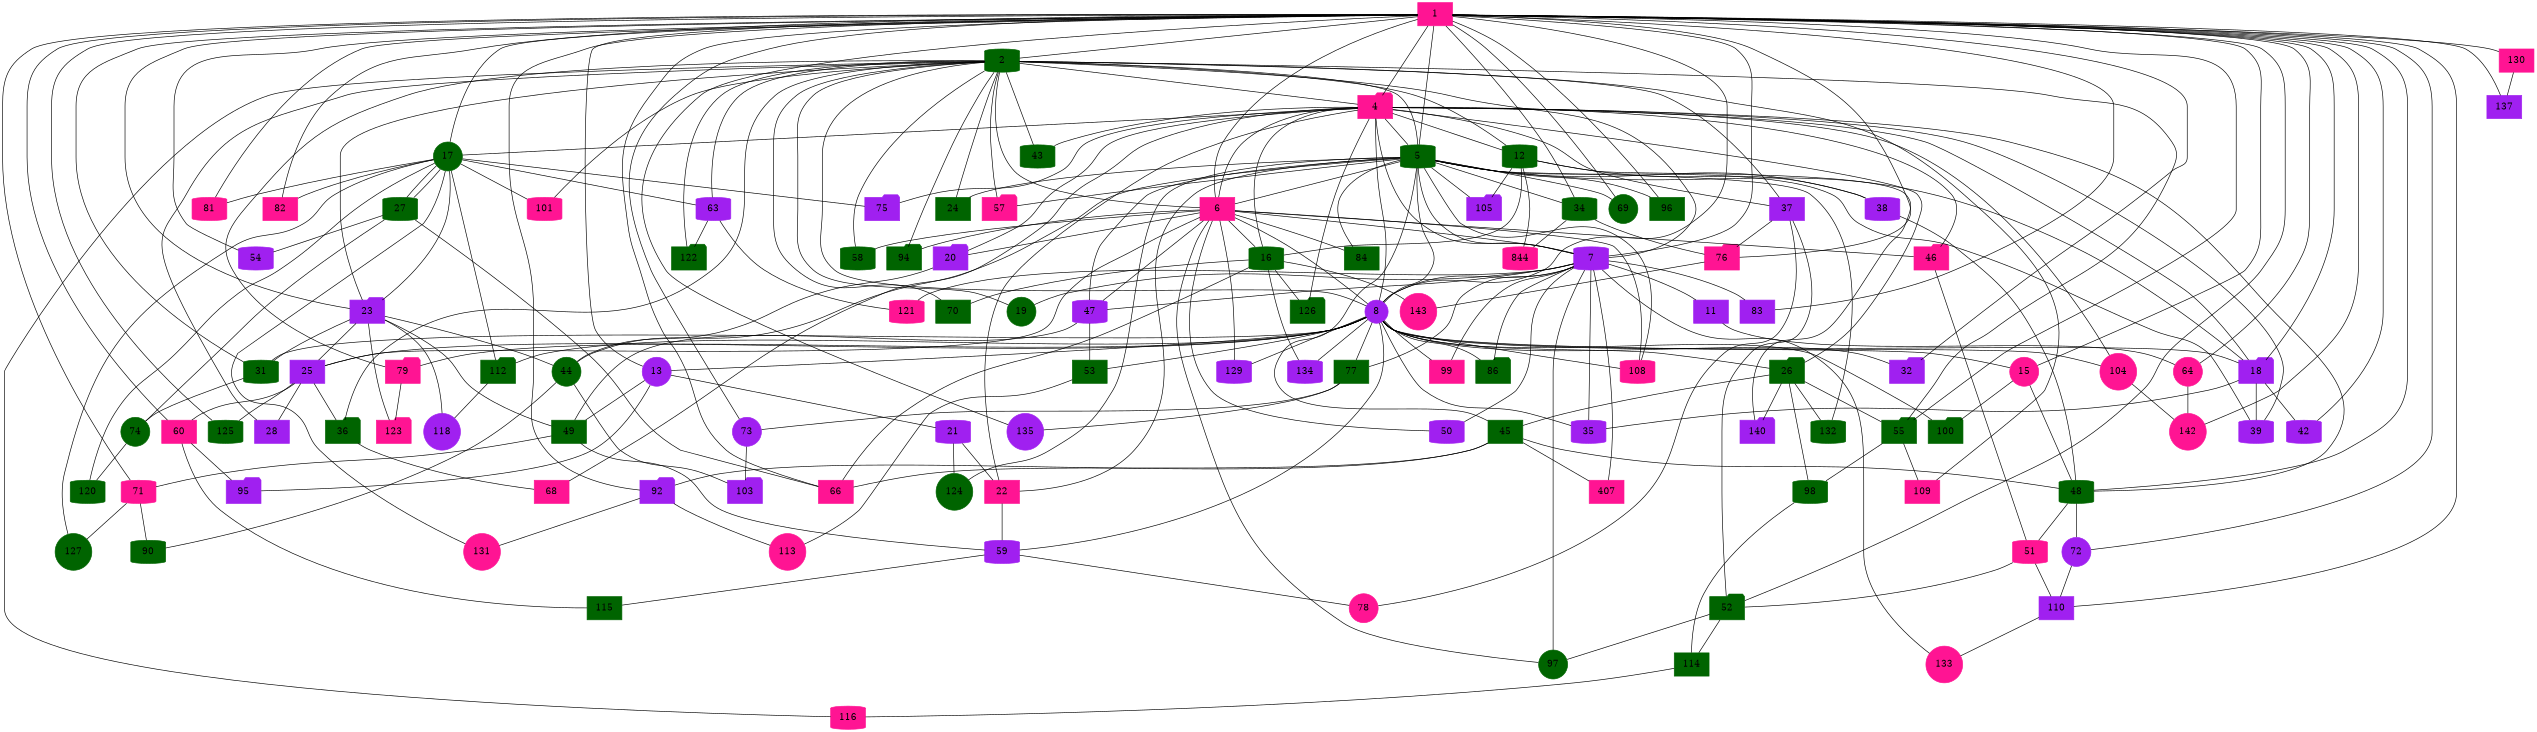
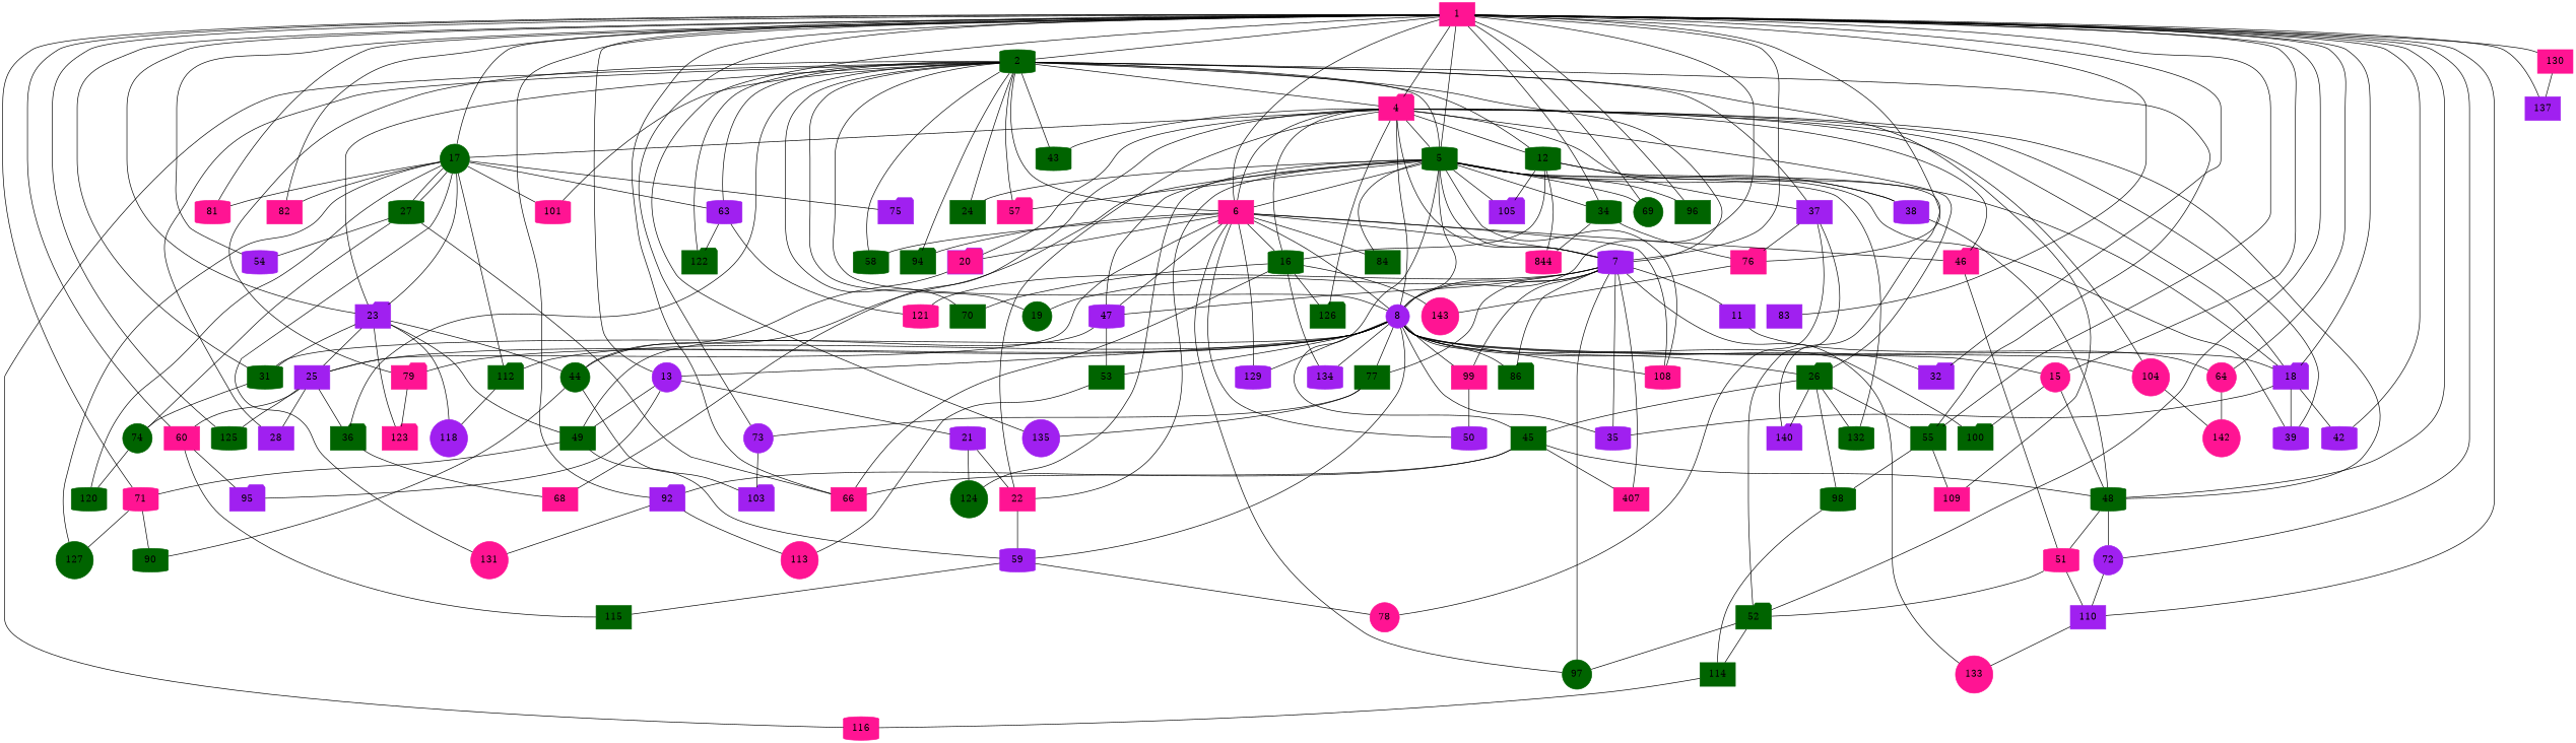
  graph {
    node [color=darkgreen shape=cylinder style=filled]
    1 [color=deeppink shape=box super="+10"]
    2 [super="+3"]
    4 [color=deeppink shape=folder super="+14"]
    5 [super="+33"]
    6 [color=deeppink shape=box super="+73"]
    7 [color=purple super="+9"]
    8 [color=purple shape=circle super="+102"]
    13 [color=purple shape=circle]
    15 [color=deeppink shape=circle]
    17 [shape=circle super="+62"]
    18 [color=purple shape=folder super="+29"]
    23 [color=purple shape=folder super="+40"]
    31
    32 [color=purple shape=folder]
    34
    n16 [color=deeppink label=81]
    42 [color=purple]
    48 [super="+81"]
    52 [shape=folder super="+65"]
    54 [color=purple]
    55 [shape=folder super="+87"]
    60 [color=deeppink shape=box]
    64 [color=deeppink shape=circle]
    66 [color=deeppink shape=box super="+83"]
    69 [shape=circle]
    71 [color=deeppink]
    72 [color=purple shape=circle]
    76 [color=deeppink shape=folder super="+80"]
    82 [color=deeppink shape=box]
    n30 [color=purple label=83 shape=box]
    92 [color=purple shape=folder]
    n32 [color=purple label=73 shape=circle]
    96 [shape=box]
    110 [color=purple shape=box super="+142"]
    125
    130 [color=deeppink shape=box]
    135 [color=purple shape=circle super="+139"]
    137 [color=purple shape=box]
    n39 [color=deeppink label=142 shape=circle]
    12
    19 [shape=circle]
    24 [shape=box]
    28 [color=purple shape=box]
    36 [shape=folder]
    37 [color=purple shape=box]
    43
    57 [color=deeppink shape=folder]
    58
    63 [color=purple]
    70 [shape=box]
    79 [color=deeppink shape=folder]
    94 [shape=folder]
    101 [color=deeppink]
    109 [color=deeppink shape=box]
    116 [color=deeppink]
    122 [shape=folder]
    16 [super="+61"]
-   20 [color=purple shape=folder]
+   20 [color=purple shape=folder fillcolor=deeppink]
    26 [shape=folder super="+106"]
    39 [color=purple super="+89"]
    46 [color=deeppink shape=folder]
    68 [color=deeppink shape=box]
    75 [color=purple shape=folder]
    104 [color=deeppink shape=circle super="+146"]
    126 [shape=folder]
    22 [color=deeppink shape=box]
    38 [color=purple super="+88"]
    44 [shape=circle super="+50"]
    45 [shape=box super="+119"]
    47 [color=purple super="+91"]
    84 [shape=box]
    105 [color=purple shape=folder]
    108 [color=deeppink super="+117"]
    124 [shape=circle]
    132
    25 [color=purple shape=box super="+30"]
    n77 [color=purple label=50]
    97 [shape=circle super="+111"]
    129 [color=purple]
    11 [color=purple shape=box]
    35 [color=purple super="+128"]
    77 [shape=box]
    86 [shape=folder]
    99 [color=deeppink shape=box]
    n85 [color=deeppink label=407 shape=box]
    121 [color=deeppink]
    133 [color=deeppink shape=circle]
    53 [shape=box]
    59 [color=purple super="+138"]
    100 [shape=folder]
    112 [shape=folder]
    134 [color=purple]
    21 [color=purple]
    49 [shape=box super="+67"]
    95 [color=purple shape=folder]
    27 [super="+136"]
    120
    127 [shape=circle]
    131 [color=deeppink shape=circle]
    118 [color=purple shape=circle]
    123 [color=deeppink shape=folder]
    74 [shape=circle]
    n103 [color=deeppink label=844]
    51 [color=deeppink]
    114 [shape=box]
    98
    115 [shape=box]
    90
    143 [color=deeppink shape=circle]
    113 [color=deeppink shape=circle]
    103 [color=purple shape=folder]
    140 [color=purple shape=folder]
    78 [color=deeppink shape=circle]
    1 -- 2 [weight=4]
    1 -- 4 [weight=2]
    1 -- 5 [weight=2]
    1 -- 6 [weight=3]
    1 -- 7 [weight=4]
    1 -- 8 [weight=2]
    1 -- 13
    1 -- 15
    1 -- 17
    1 -- 18
    1 -- 23
    1 -- 31
    1 -- 32
    1 -- 34
    1 -- n16
    1 -- 42
    1 -- 48
    1 -- 52
    1 -- 54
    1 -- 55
    1 -- 60
    1 -- 64
    1 -- 66
    1 -- 69
    1 -- 71
    1 -- 72
    1 -- 76
    1 -- 82
    1 -- n30
    1 -- 92
    1 -- n32
    1 -- 96
    1 -- 110
    1 -- 125
    1 -- 130 [weight=2]
    1 -- 135 [weight=2]
    1 -- 137
-   1 -- n39
    2 -- 4 [weight=2]
    2 -- 5 [weight=2]
    2 -- 6 [weight=2]
    2 -- 7 [weight=4]
    2 -- 8 [weight=2]
    2 -- 23
    2 -- 55
    2 -- 12
    2 -- 19
    2 -- 24
    2 -- 28
    2 -- 36
    2 -- 37
    2 -- 43
    2 -- 57
    2 -- 58
    2 -- 63
    2 -- 70
    2 -- 79
    2 -- 94
    2 -- 101
    2 -- 109
    2 -- 116
    2 -- 122
    4 -- 5
    4 -- 6
    4 -- 7 [weight=3]
    4 -- 8
    4 -- 17
    4 -- 18
    4 -- 48
    4 -- 12
    4 -- 37
    4 -- 43
    4 -- 16
    4 -- 20
    4 -- 26
    4 -- 39
    4 -- 46
    4 -- 68
-   4 -- 75
    4 -- 104
    4 -- 126
    4 -- 22
    5 -- 6
    5 -- 7 [weight=2]
    5 -- 8
    5 -- 18
    5 -- 34
    5 -- 69
    5 -- 96
    5 -- 24
    5 -- 57
    5 -- 39
    5 -- 22
    5 -- 38
    5 -- 44
    5 -- 45
    5 -- 47
    5 -- 84
    5 -- 105
    5 -- 108
    5 -- 124
    5 -- 132
    6 -- 7 [weight=2]
    6 -- 8
    6 -- 58
    6 -- 94
    6 -- 16
    6 -- 20
    6 -- 46
    6 -- 47
    6 -- 84
    6 -- 108
    6 -- 25
    6 -- n77
    6 -- 97
    6 -- 129
    7 -- 8 [weight=2]
-   7 -- n30
    7 -- 19
    7 -- 47
-   7 -- n77
+   99 -- n77
    7 -- 97
    7 -- 11 [weight=2]
    7 -- 35
    7 -- 77
    7 -- 86
    7 -- 99
    7 -- n85
    7 -- 121
    7 -- 133
    8 -- 13
    8 -- 15
    8 -- 18
    8 -- 31
    8 -- 32
    8 -- 79
    8 -- 26
    8 -- 104
    8 -- 108
    8 -- 25
    8 -- 129
    8 -- 35
    8 -- 77
    8 -- 86
    8 -- 99
    8 -- 53
    8 -- 59
    8 -- 100
    8 -- 112
    8 -- 134
    13 -- 21
    13 -- 49
    13 -- 95
    15 -- 48
    15 -- 100
    17 -- 23
    17 -- n16
    17 -- 82
    17 -- 63
    17 -- 101
    17 -- 75
    17 -- 112
    17 -- 27
    17 -- 27
    17 -- 120
    17 -- 127
    17 -- 131
    18 -- 42
    18 -- 39
    18 -- 35
    23 -- 31
    23 -- 44
    23 -- 25
    23 -- 49
    23 -- 118
    23 -- 123
    31 -- 74
    34 -- 76
    34 -- n103
    48 -- 72
    48 -- 51
    52 -- 97
    52 -- 114
    55 -- 109
    55 -- 98 [weight=2]
    60 -- 95
    60 -- 115
    64 -- n39
    71 -- 127
    71 -- 90
    72 -- 110
    76 -- 143
    92 -- 131
    92 -- 113
    n32 -- 103
    110 -- 133
    130 -- 137
    12 -- 16
    12 -- 38
    12 -- 105
    12 -- n103
    12 -- 140
    36 -- 68
    37 -- 52
    37 -- 76
    37 -- 78
    63 -- 122
    63 -- 121
    79 -- 123
    16 -- 66
    16 -- 70
    16 -- 126
    16 -- 134
    16 -- 143
    20 -- 44
    26 -- 55
    26 -- 45
    26 -- 132
    26 -- 98
    26 -- 140
    46 -- 51
    104 -- n39
    22 -- 59
    38 -- 48
    44 -- 90
    44 -- 103
    45 -- 48
    45 -- 66
    45 -- 92
    45 -- n85
    47 -- 53
    47 -- 49
    25 -- 60
    25 -- 125
    25 -- 28
    25 -- 36
    11 -- 64
    77 -- n32
    77 -- 135
    53 -- 113
    59 -- 115
    59 -- 78
    112 -- 118
    21 -- 22
    21 -- 124
    49 -- 71
    49 -- 59
    27 -- 54
    27 -- 66
    27 -- 74
    74 -- 120
    51 -- 52
    51 -- 110
    114 -- 116
    98 -- 114
  }
